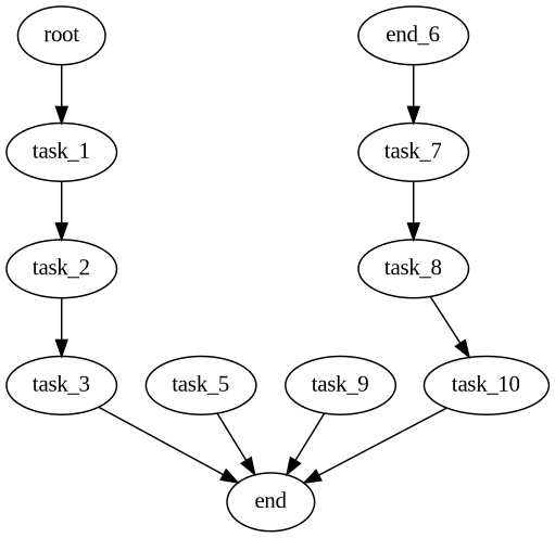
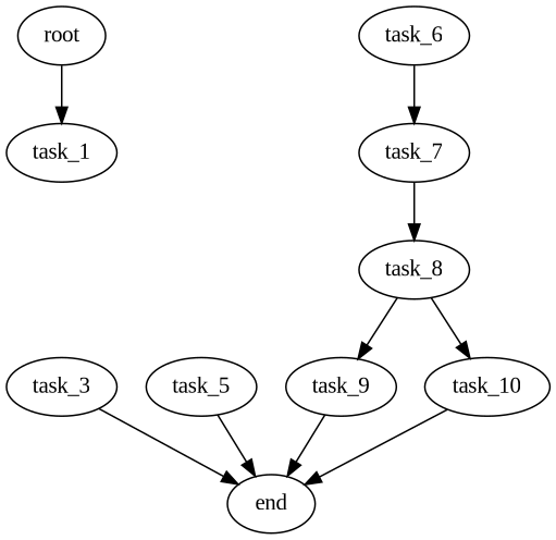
  digraph {
    fontname="Liberation Serif"
    node [fontname="Liberation Serif"]
    edge [fontname="Liberation Serif"]
    root
    task_1
-   task_2
    task_3
    end
    task_5
-   task_6 [label=end_6]
+   task_6
    task_7
    task_8
    task_9
    task_10
    root -> task_1
-   task_1 -> task_2
-   task_2 -> task_3
    task_3 -> end
    task_5 -> end
    task_6 -> task_7
    task_7 -> task_8
+   task_8 -> task_9
    task_8 -> task_10
    task_9 -> end
    task_10 -> end
  }
